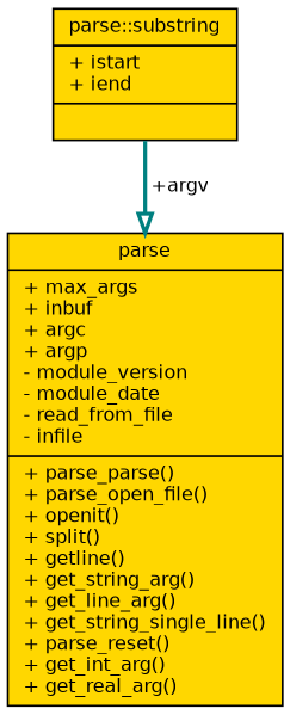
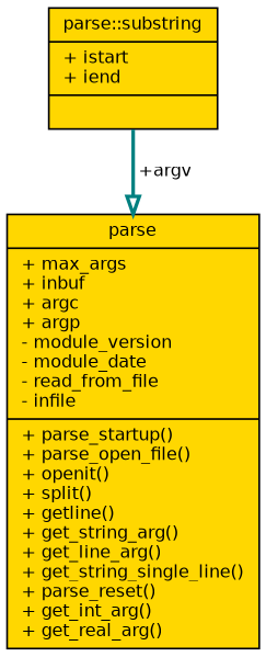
  digraph {
    node [color=black fillcolor=gold fontname=Helvetica fontsize=10 shape=record style=filled]
-   n1 [fontcolor=black height=0.2 label="{parse\n|+ max_args\l+ inbuf\l+ argc\l+ argp\l- module_version\l- module_date\l- read_from_file\l- infile\l|+ parse_parse()\l+ parse_open_file()\l+ openit()\l+ split()\l+ getline()\l+ get_string_arg()\l+ get_line_arg()\l+ get_string_single_line()\l+ parse_reset()\l+ get_int_arg()\l+ get_real_arg()\l}" width=0.4]
+   n1 [fontcolor=black height=0.2 label="{parse\n|+ max_args\l+ inbuf\l+ argc\l+ argp\l- module_version\l- module_date\l- read_from_file\l- infile\l|+ parse_startup()\l+ parse_open_file()\l+ openit()\l+ split()\l+ getline()\l+ get_string_arg()\l+ get_line_arg()\l+ get_string_single_line()\l+ parse_reset()\l+ get_int_arg()\l+ get_real_arg()\l}" width=0.4]
    n2 [height=0.2 label="{parse::substring\n|+ istart\l+ iend\l|}" width=0.4]
    n2 -> n1 [arrowhead=onormal color=teal fontname=Helvetica fontsize=10 label=" +argv" labelfontname=Helvetica labelfontsize=10 style=bold]
  }
